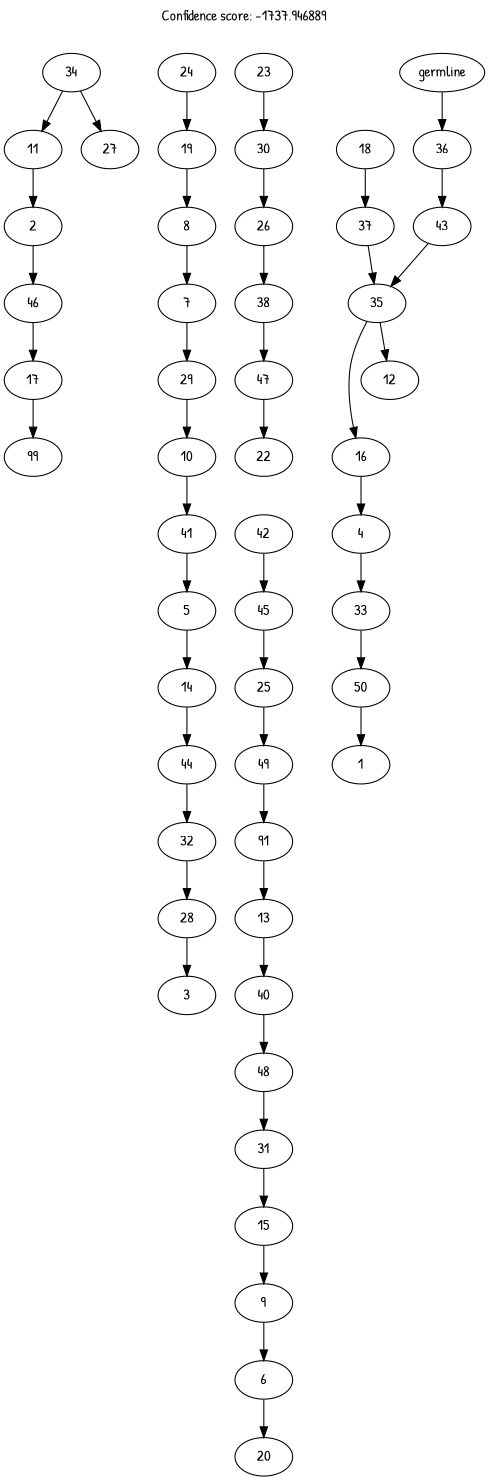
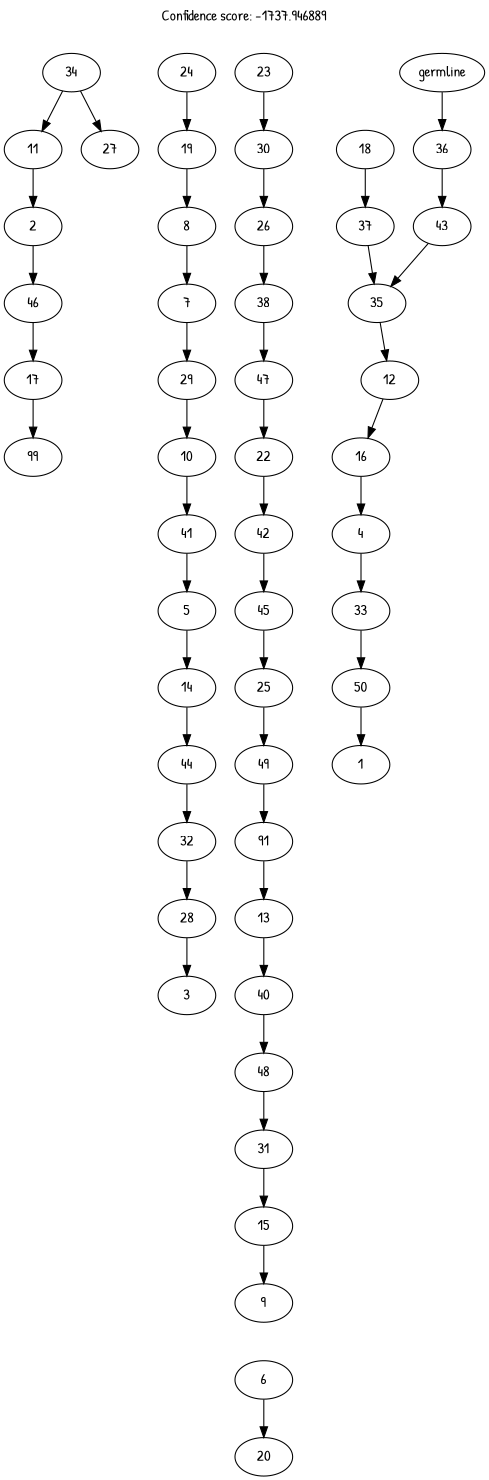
  digraph {
    fontname="Patrick Hand"
    label="Confidence score: -1737.946889"
    labelloc=t
    node [fontname="Patrick Hand"]
    edge [fontname="Patrick Hand"]
    n1 [label=17]
    n2 [label=99]
    n3 [label=46]
    n4 [label=2]
    n5 [label=11]
    n6 [label=28]
    n7 [label=3]
    n8 [label=32]
    n9 [label=44]
    n10 [label=14]
    n11 [label=5]
    n12 [label=41]
    n13 [label=10]
    n14 [label=29]
    n15 [label=7]
    n16 [label=8]
    n17 [label=19]
    n18 [label=24]
    n19 [label=27]
    n20 [label=34]
    n21 [label=6]
    n22 [label=20]
    n23 [label=9]
    n24 [label=15]
    n25 [label=31]
    n26 [label=48]
    n27 [label=40]
    n28 [label=13]
    n29 [label=91]
    n30 [label=49]
    n31 [label=25]
    n32 [label=45]
    n33 [label=42]
    n34 [label=22]
    n35 [label=47]
    n36 [label=38]
    n37 [label=26]
    n38 [label=30]
    n39 [label=23]
    n40 [label=1]
    n41 [label=50]
    n42 [label=33]
    n43 [label=4]
    n44 [label=16]
    n45 [label=12]
    n46 [label=35]
    n47 [label=37]
    n48 [label=18]
    n49 [label=43]
    n50 [label=36]
    n51 [label=germline]
    n1 -> n2
    n3 -> n1
    n4 -> n3
    n5 -> n4
    n6 -> n7
    n8 -> n6
    n9 -> n8
    n10 -> n9
    n11 -> n10
    n12 -> n11
    n13 -> n12
    n14 -> n13
    n15 -> n14
    n16 -> n15
    n17 -> n16
    n18 -> n17
    n20 -> n5
    n20 -> n19
    n21 -> n22
-   n23 -> n21
    n24 -> n23
    n25 -> n24
    n26 -> n25
    n27 -> n26
    n28 -> n27
    n29 -> n28
    n30 -> n29
    n31 -> n30
    n32 -> n31
    n33 -> n32
+   n34 -> n33
    n35 -> n34
    n36 -> n35
    n37 -> n36
    n38 -> n37
    n39 -> n38
    n41 -> n40
    n42 -> n41
    n43 -> n42
    n44 -> n43
-   n46 -> n44
+   n45 -> n44
    n46 -> n45
    n47 -> n46
    n48 -> n47
    n49 -> n46
    n50 -> n49
    n51 -> n50
  }
